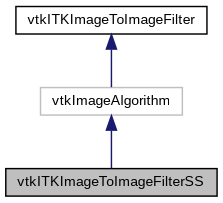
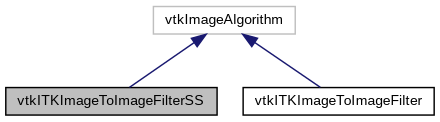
  digraph {
    fontname="Liberation Sans"
    node [color=black fontname="Liberation Sans" fontsize=10 shape=record]
    edge [color=midnightblue dir=back fontname="Liberation Sans" fontsize=10 labelfontname=Helvetica labelfontsize=10 style=solid]
    n1 [fillcolor=grey75 fontcolor=black height=0.2 label=vtkITKImageToImageFilterSS style=filled width=0.4]
    n2 [height=0.2 label=vtkITKImageToImageFilter width=0.4]
    n3 [color=grey75 height=0.2 label=vtkImageAlgorithm width=0.4]
    n3 -> n1
-   n2 -> n3
+   n3 -> n2
  }
